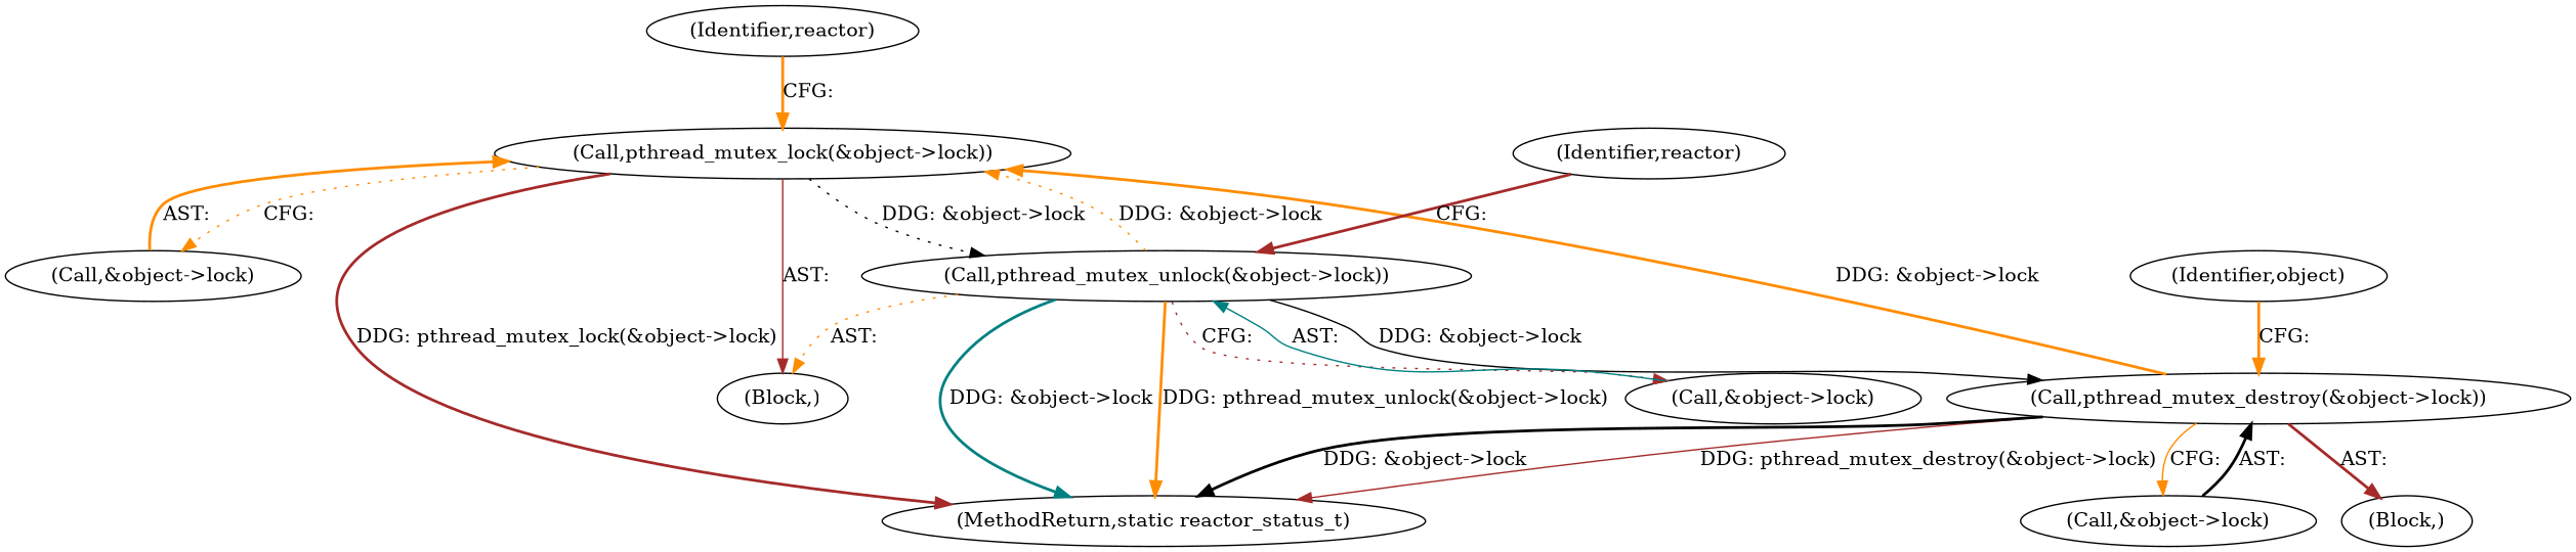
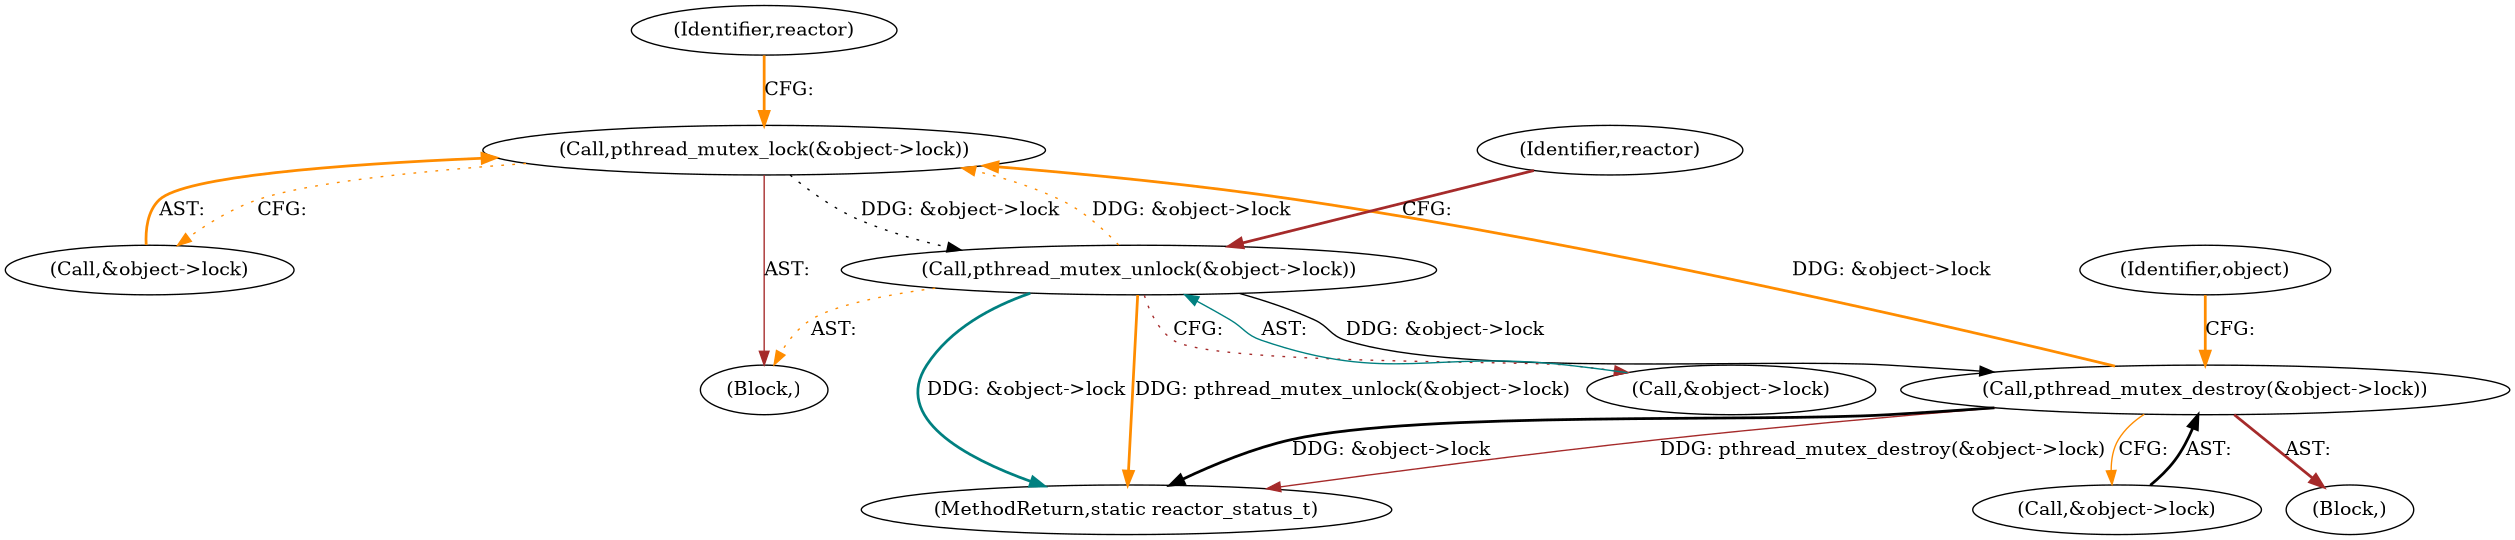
  digraph {
    edge [color=darkorange style=bold]
    n1 [label="(Call,pthread_mutex_lock(&object->lock))"]
    n2 [label="(Call,pthread_mutex_unlock(&object->lock))"]
    n3 [label="(Block,)"]
    n4 [label="(Call,&object->lock)"]
    n5 [label="(MethodReturn,static reactor_status_t)"]
    n6 [label="(Call,pthread_mutex_destroy(&object->lock))"]
    n7 [label="(Call,&object->lock)"]
    n8 [label="(Block,)"]
    n9 [label="(Call,&object->lock)"]
    n10 [label="(Identifier,reactor)"]
    n11 [label="(Identifier,reactor)"]
    n12 [label="(Identifier,object)"]
    n1 -> n2 [color=black label="DDG: &object->lock" style=dotted]
    n1 -> n3 [color=brown label="AST: " style=solid]
    n1 -> n4 [label="CFG: " style=dotted]
-   n1 -> n5 [color=brown label="DDG: pthread_mutex_lock(&object->lock)"]
    n2 -> n1 [label="DDG: &object->lock" style=dotted]
    n2 -> n3 [label="AST: " style=dotted]
    n2 -> n5 [label="DDG: pthread_mutex_unlock(&object->lock)"]
    n2 -> n5 [color=teal label="DDG: &object->lock"]
    n2 -> n6 [color=black label="DDG: &object->lock" style=solid]
    n2 -> n7 [color=brown label="CFG: " style=dotted]
    n4 -> n1 [label="AST: "]
    n6 -> n1 [label="DDG: &object->lock"]
    n6 -> n5 [color=brown label="DDG: pthread_mutex_destroy(&object->lock)" style=solid]
    n6 -> n5 [color=black label="DDG: &object->lock"]
    n6 -> n8 [color=brown label="AST: "]
    n6 -> n9 [label="CFG: " style=solid]
    n7 -> n2 [color=teal label="AST: " style=solid]
    n9 -> n6 [color=black label="AST: "]
    n10 -> n2 [color=brown label="CFG: "]
    n11 -> n1 [label="CFG: "]
    n12 -> n6 [label="CFG: "]
  }
